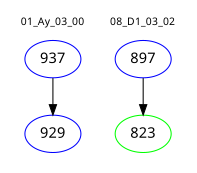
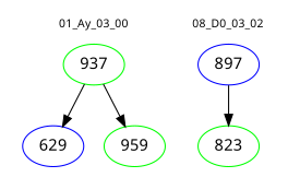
  digraph {
    fontname="Noto Sans"
    node [color=blue fontname="Noto Sans"]
    edge [color=black fontname="Noto Sans"]
-   n1 [label=937]
-   n2 [label=929]
+   n1 [color=green label=937]
+   n2 [label=629]
+   n3 [color=green label=959]
    n4 [label=897]
    n5 [color=green label=823]
    subgraph cluster_1 {
      color=white
      fontsize=10
      label="01_Ay_03_00"
      n1
      n2
+     n3
    }
    subgraph cluster_2 {
      color=white
      fontsize=10
-     label="08_D1_03_02"
+     label="08_D0_03_02"
      n4
      n5
    }
    n1 -> n2
+   n1 -> n3
    n4 -> n5
  }
